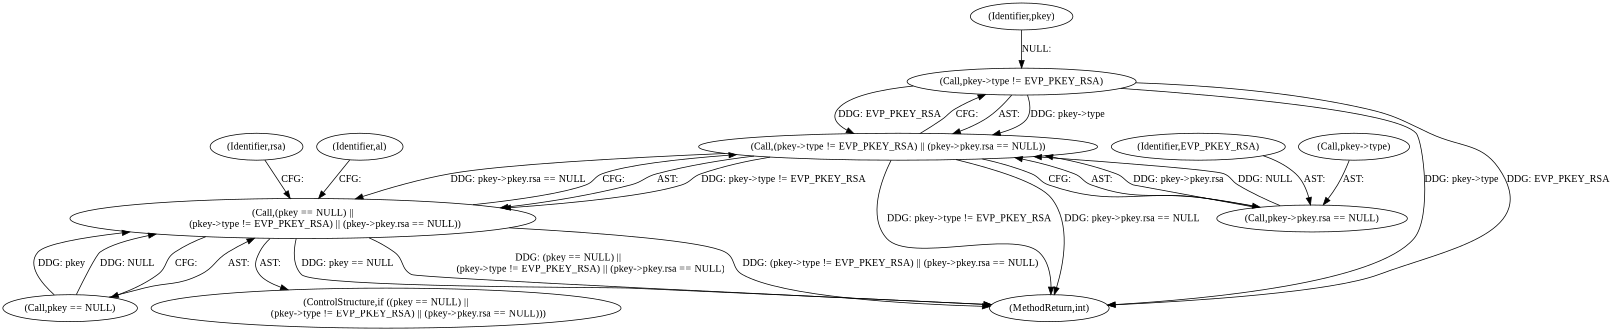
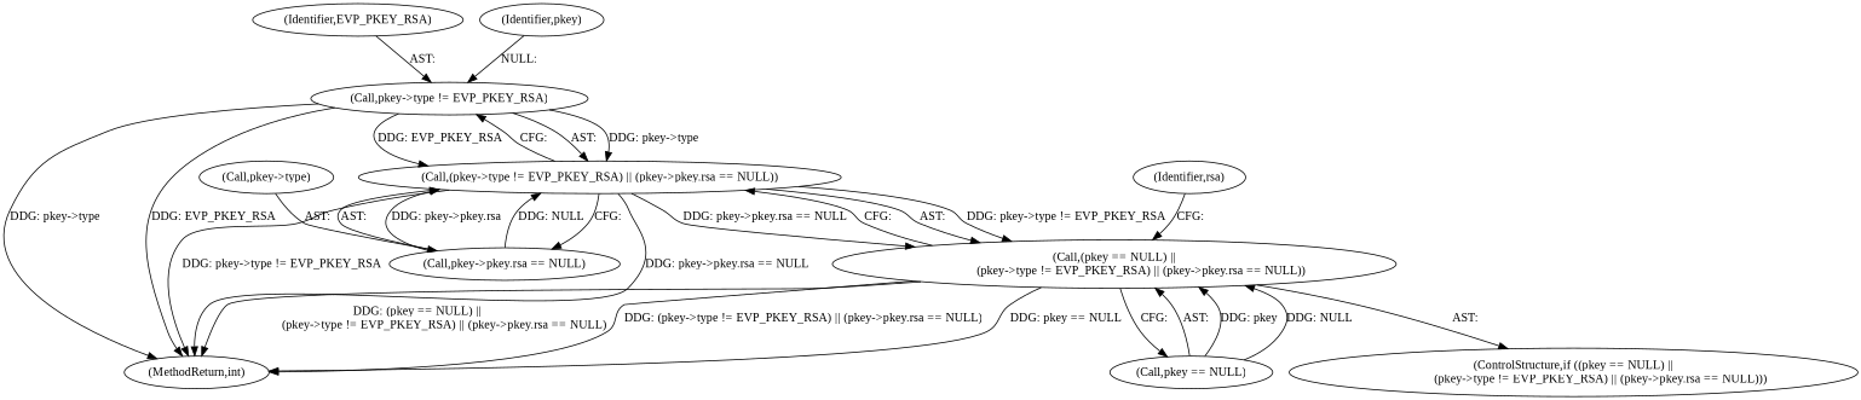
  digraph {
    fontname="Liberation Serif"
    node [fontname="Liberation Serif"]
    edge [fontname="Liberation Serif"]
    n1 [label="(Call,pkey->type != EVP_PKEY_RSA)"]
    n2 [label="(Call,(pkey->type != EVP_PKEY_RSA) || (pkey->pkey.rsa == NULL))"]
    n3 [label="(MethodReturn,int)"]
    n4 [label="(Call,(pkey == NULL) ||\n                (pkey->type != EVP_PKEY_RSA) || (pkey->pkey.rsa == NULL))"]
    n5 [label="(Call,pkey->pkey.rsa == NULL)"]
    n6 [label="(Identifier,EVP_PKEY_RSA)"]
    n7 [label="(ControlStructure,if ((pkey == NULL) ||\n                (pkey->type != EVP_PKEY_RSA) || (pkey->pkey.rsa == NULL)))"]
    n8 [label="(Call,pkey == NULL)"]
    n9 [label="(Identifier,rsa)"]
    n10 [label="(Call,pkey->type)"]
-   n11 [label="(Identifier,al)"]
    n12 [label="(Identifier,pkey)"]
    n1 -> n2 [label="AST: "]
    n1 -> n2 [label="DDG: pkey->type"]
    n1 -> n2 [label="DDG: EVP_PKEY_RSA"]
    n1 -> n3 [label="DDG: pkey->type"]
    n1 -> n3 [label="DDG: EVP_PKEY_RSA"]
    n2 -> n1 [label="CFG: "]
    n2 -> n3 [label="DDG: pkey->type != EVP_PKEY_RSA"]
    n2 -> n3 [label="DDG: pkey->pkey.rsa == NULL"]
    n2 -> n4 [label="AST: "]
    n2 -> n4 [label="DDG: pkey->type != EVP_PKEY_RSA"]
    n2 -> n4 [label="DDG: pkey->pkey.rsa == NULL"]
    n2 -> n5 [label="CFG: "]
    n4 -> n2 [label="CFG: "]
    n4 -> n3 [label="DDG: pkey == NULL"]
    n4 -> n3 [label="DDG: (pkey == NULL) ||\n                (pkey->type != EVP_PKEY_RSA) || (pkey->pkey.rsa == NULL)"]
    n4 -> n3 [label="DDG: (pkey->type != EVP_PKEY_RSA) || (pkey->pkey.rsa == NULL)"]
    n4 -> n7 [label="AST: "]
    n4 -> n8 [label="CFG: "]
    n5 -> n2 [label="AST: "]
    n5 -> n2 [label="DDG: pkey->pkey.rsa"]
    n5 -> n2 [label="DDG: NULL"]
-   n6 -> n5 [label="AST: "]
+   n6 -> n1 [label="AST: "]
    n8 -> n4 [label="AST: "]
    n8 -> n4 [label="DDG: pkey"]
    n8 -> n4 [label="DDG: NULL"]
    n9 -> n4 [label="CFG: "]
    n10 -> n5 [label="AST: "]
-   n11 -> n4 [label="CFG: "]
    n12 -> n1 [label="NULL: "]
  }
